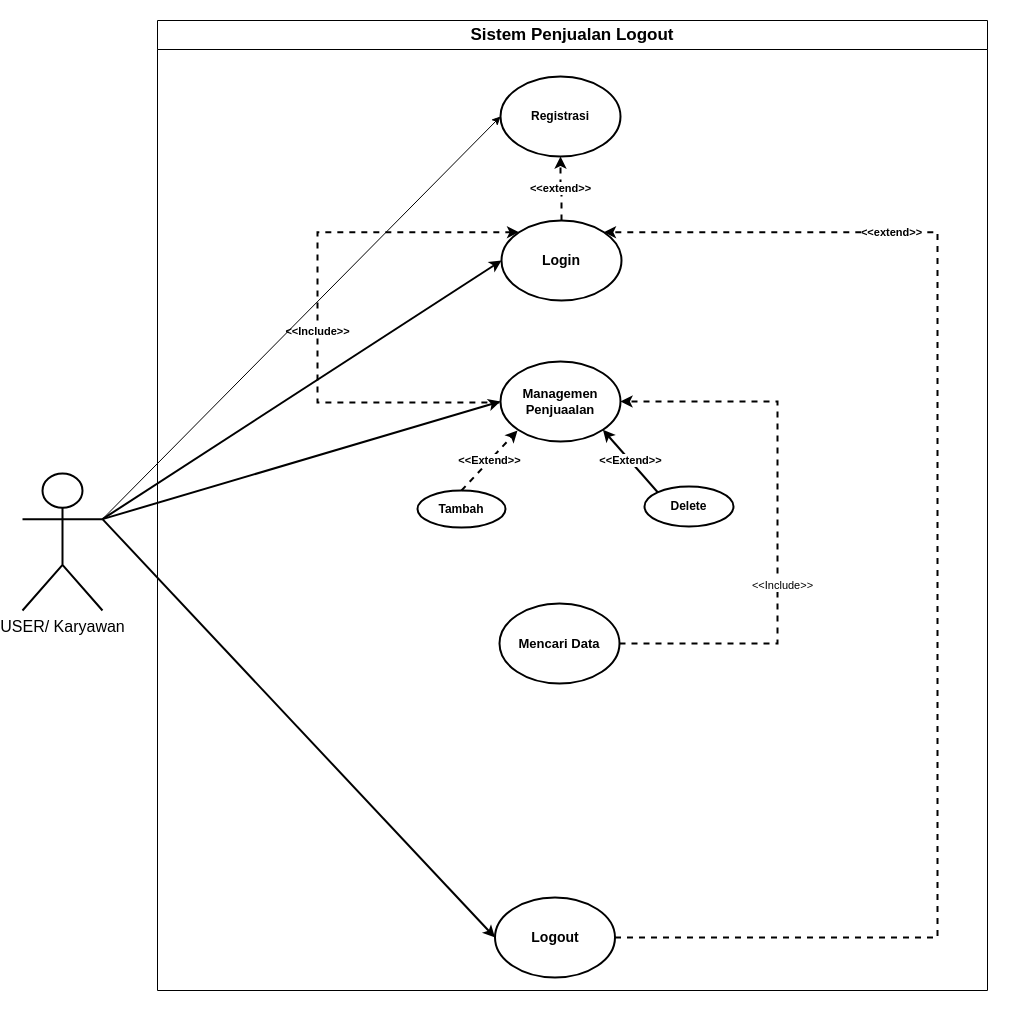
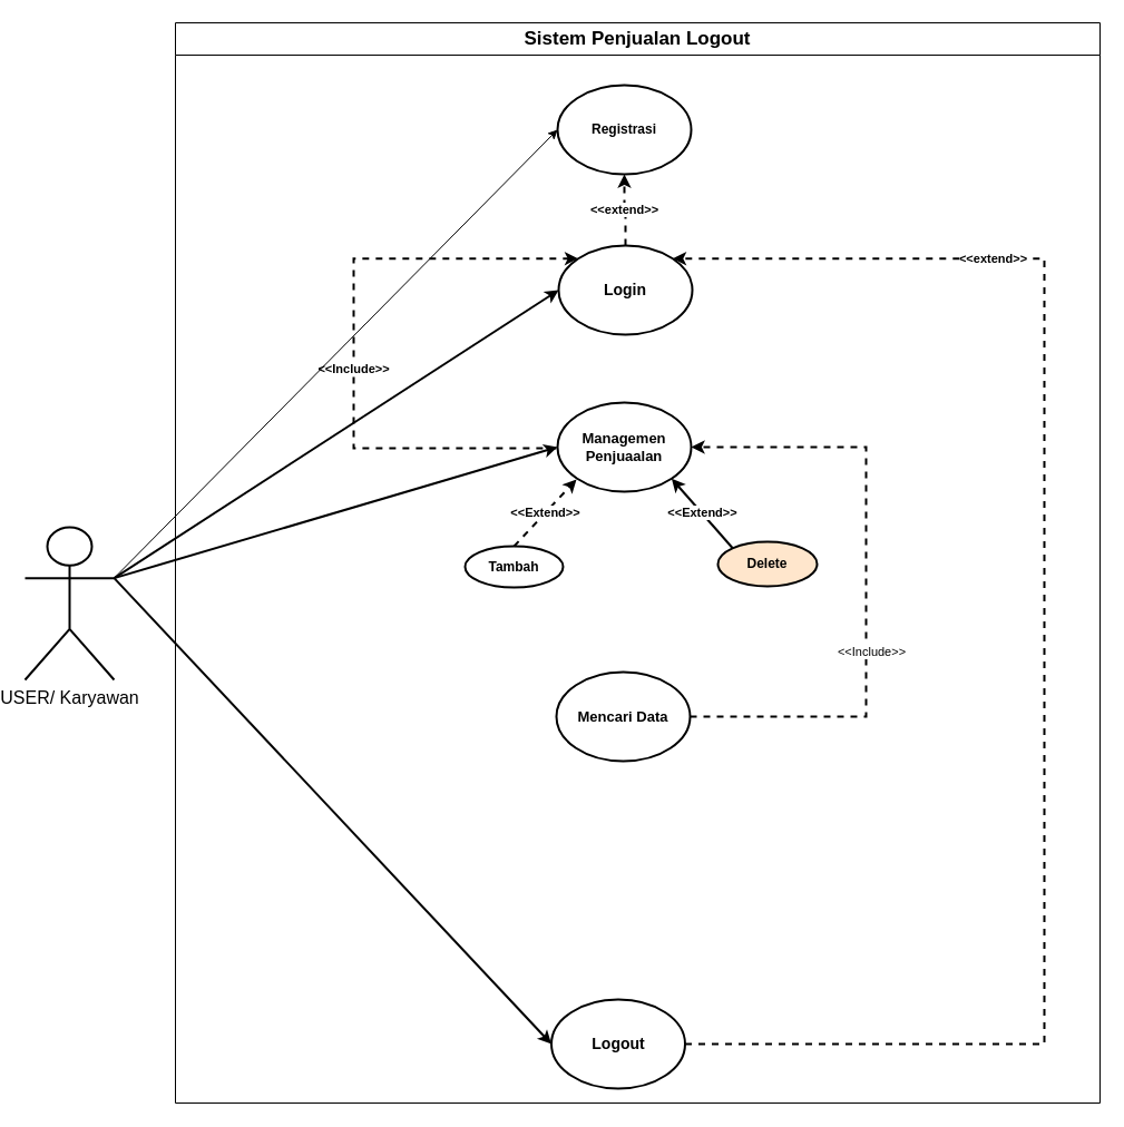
  <mxCell id="0" />
  <mxCell id="1" parent="0" />
  <mxCell id="2" style="rounded=0;orthogonalLoop=1;jettySize=auto;html=1;exitX=1;exitY=0.333;exitDx=0;exitDy=0;exitPerimeter=0;entryX=0;entryY=0.5;entryDx=0;entryDy=0;strokeWidth=2;" edge="1" parent="1" source="5" target="6"><mxGeometry relative="1" as="geometry" /></mxCell>
  <mxCell id="3" style="rounded=0;orthogonalLoop=1;jettySize=auto;html=1;exitX=1;exitY=0.333;exitDx=0;exitDy=0;exitPerimeter=0;entryX=0;entryY=0.5;entryDx=0;entryDy=0;strokeWidth=2;" edge="1" parent="1" source="5" target="9"><mxGeometry relative="1" as="geometry" /></mxCell>
  <mxCell id="4" style="rounded=0;orthogonalLoop=1;jettySize=auto;html=1;entryX=0;entryY=0.5;entryDx=0;entryDy=0;strokeWidth=2;exitX=1;exitY=0.333;exitDx=0;exitDy=0;exitPerimeter=0;" edge="1" parent="1" source="5" target="18"><mxGeometry relative="1" as="geometry"><mxPoint x="65" y="390" as="sourcePoint" /></mxGeometry></mxCell>
  <mxCell id="5" value="USER/ Karyawan" style="shape=umlActor;verticalLabelPosition=bottom;verticalAlign=top;html=1;outlineConnect=0;strokeWidth=2;fontSize=16;" vertex="1" parent="1"><mxGeometry x="20" y="473" width="80" height="137" as="geometry" /></mxCell>
  <mxCell id="6" value="Login" style="ellipse;whiteSpace=wrap;html=1;fontStyle=1;strokeWidth=2;fontSize=14;" vertex="1" parent="1"><mxGeometry x="499" y="220" width="120" height="80" as="geometry" /></mxCell>
  <mxCell id="7" value="&amp;lt;&amp;lt;extend&amp;gt;&amp;gt;" style="edgeStyle=orthogonalEdgeStyle;rounded=0;orthogonalLoop=1;jettySize=auto;html=1;exitX=0.5;exitY=0;exitDx=0;exitDy=0;fontStyle=1;strokeWidth=2;entryX=0.5;entryY=1;entryDx=0;entryDy=0;dashed=1;" edge="1" parent="1" source="6" target="11"><mxGeometry x="0.015" relative="1" as="geometry"><mxPoint x="559" y="120" as="targetPoint" /><mxPoint as="offset" /></mxGeometry></mxCell>
  <mxCell id="8" value="&lt;b&gt;&amp;lt;&amp;lt;Include&amp;gt;&amp;gt;&lt;/b&gt;" style="edgeStyle=orthogonalEdgeStyle;rounded=0;orthogonalLoop=1;jettySize=auto;html=1;exitX=0;exitY=0;exitDx=0;exitDy=0;entryX=0;entryY=0;entryDx=0;entryDy=0;dashed=1;strokeWidth=2;" edge="1" parent="1" source="9" target="6"><mxGeometry relative="1" as="geometry"><mxPoint x="515" y="260" as="targetPoint" /><Array as="points"><mxPoint x="315" y="402" /><mxPoint x="315" y="232" /></Array></mxGeometry></mxCell>
  <mxCell id="9" value="Managemen Penjuaalan" style="ellipse;whiteSpace=wrap;html=1;fontStyle=1;strokeWidth=2;fontSize=13;" vertex="1" parent="1"><mxGeometry x="498" y="361" width="120" height="80" as="geometry" /></mxCell>
  <mxCell id="10" style="rounded=0;orthogonalLoop=1;jettySize=auto;html=1;exitX=0;exitY=0.5;exitDx=0;exitDy=0;entryX=1;entryY=0.333;entryDx=0;entryDy=0;entryPerimeter=0;startArrow=classic;startFill=1;endArrow=none;endFill=0;" edge="1" parent="1" source="11" target="5"><mxGeometry relative="1" as="geometry" /></mxCell>
  <mxCell id="11" value="Registrasi" style="ellipse;whiteSpace=wrap;html=1;fontStyle=1;strokeWidth=2;" vertex="1" parent="1"><mxGeometry x="498" y="76" width="120" height="80" as="geometry" /></mxCell>
  <mxCell id="12" value="Tambah" style="ellipse;whiteSpace=wrap;html=1;fontStyle=1;strokeWidth=2;" vertex="1" parent="1"><mxGeometry x="415" y="490" width="88" height="37" as="geometry" /></mxCell>
  <mxCell id="13" value="&amp;lt;&amp;lt;Extend&amp;gt;&amp;gt;" style="rounded=0;orthogonalLoop=1;jettySize=auto;html=1;exitX=0.5;exitY=0;exitDx=0;exitDy=0;dashed=1;fontStyle=1;strokeWidth=2;entryX=0;entryY=1;entryDx=0;entryDy=0;" edge="1" parent="1" source="12"><mxGeometry relative="1" as="geometry"><mxPoint x="515" y="430" as="targetPoint" /></mxGeometry></mxCell>
  <mxCell id="14" value="Sistem Penjualan Logout" style="swimlane;fontStyle=1;align=center;verticalAlign=middle;childLayout=stackLayout;horizontal=1;startSize=29;horizontalStack=0;resizeParent=1;resizeParentMax=0;resizeLast=0;collapsible=0;marginBottom=0;html=1;whiteSpace=wrap;fontSize=17;" vertex="1" parent="1"><mxGeometry x="155" y="20" width="830" height="970" as="geometry" /></mxCell>
- <mxCell id="15" value="Delete" style="ellipse;whiteSpace=wrap;html=1;fontStyle=1;strokeWidth=2;" vertex="1" parent="1"><mxGeometry x="642" y="486" width="89" height="40" as="geometry" /></mxCell>
+ <mxCell id="15" value="Delete" style="ellipse;whiteSpace=wrap;html=1;fontStyle=1;strokeWidth=2;fillColor=#ffe6cc;" vertex="1" parent="1"><mxGeometry x="642" y="486" width="89" height="40" as="geometry" /></mxCell>
  <mxCell id="16" value="&amp;lt;&amp;lt;Extend&amp;gt;&amp;gt;" style="rounded=0;orthogonalLoop=1;jettySize=auto;html=1;exitX=0;exitY=0;exitDx=0;exitDy=0;dashed=0;fontStyle=1;strokeWidth=2;entryX=1;entryY=1;entryDx=0;entryDy=0;" edge="1" parent="1" source="15" target="9"><mxGeometry relative="1" as="geometry"><mxPoint x="565" y="447" as="targetPoint" /></mxGeometry></mxCell>
  <mxCell id="17" value="&amp;lt;&amp;lt;extend&amp;gt;&amp;gt;" style="edgeStyle=orthogonalEdgeStyle;rounded=0;orthogonalLoop=1;jettySize=auto;html=1;exitX=1;exitY=0.5;exitDx=0;exitDy=0;entryX=1;entryY=0;entryDx=0;entryDy=0;dashed=1;fontStyle=1;strokeWidth=2;" edge="1" parent="1" source="18" target="6"><mxGeometry x="0.578" relative="1" as="geometry"><Array as="points"><mxPoint x="935" y="937" /><mxPoint x="935" y="232" /></Array><mxPoint as="offset" /></mxGeometry></mxCell>
  <mxCell id="18" value="Logout" style="ellipse;whiteSpace=wrap;html=1;fontStyle=1;strokeWidth=2;fontSize=14;" vertex="1" parent="1"><mxGeometry x="492.5" y="897" width="120" height="80" as="geometry" /></mxCell>
  <mxCell id="19" style="edgeStyle=orthogonalEdgeStyle;rounded=0;orthogonalLoop=1;jettySize=auto;html=1;exitX=1;exitY=0.5;exitDx=0;exitDy=0;entryX=1;entryY=0.5;entryDx=0;entryDy=0;dashed=1;fontStyle=1;strokeWidth=2;" edge="1" parent="1" source="21" target="9"><mxGeometry relative="1" as="geometry"><Array as="points"><mxPoint x="775" y="643" /><mxPoint x="775" y="401" /></Array></mxGeometry></mxCell>
  <mxCell id="20" value="&amp;lt;&amp;lt;Include&amp;gt;&amp;gt;" style="edgeLabel;html=1;align=center;verticalAlign=middle;resizable=0;points=[];" vertex="1" connectable="0" parent="19"><mxGeometry x="-0.224" y="-4" relative="1" as="geometry"><mxPoint y="-1" as="offset" /></mxGeometry></mxCell>
  <mxCell id="21" value="Mencari Data" style="ellipse;whiteSpace=wrap;html=1;fontStyle=1;strokeWidth=2;fontSize=13;" vertex="1" parent="1"><mxGeometry x="497" y="603" width="120" height="80" as="geometry" /></mxCell>
